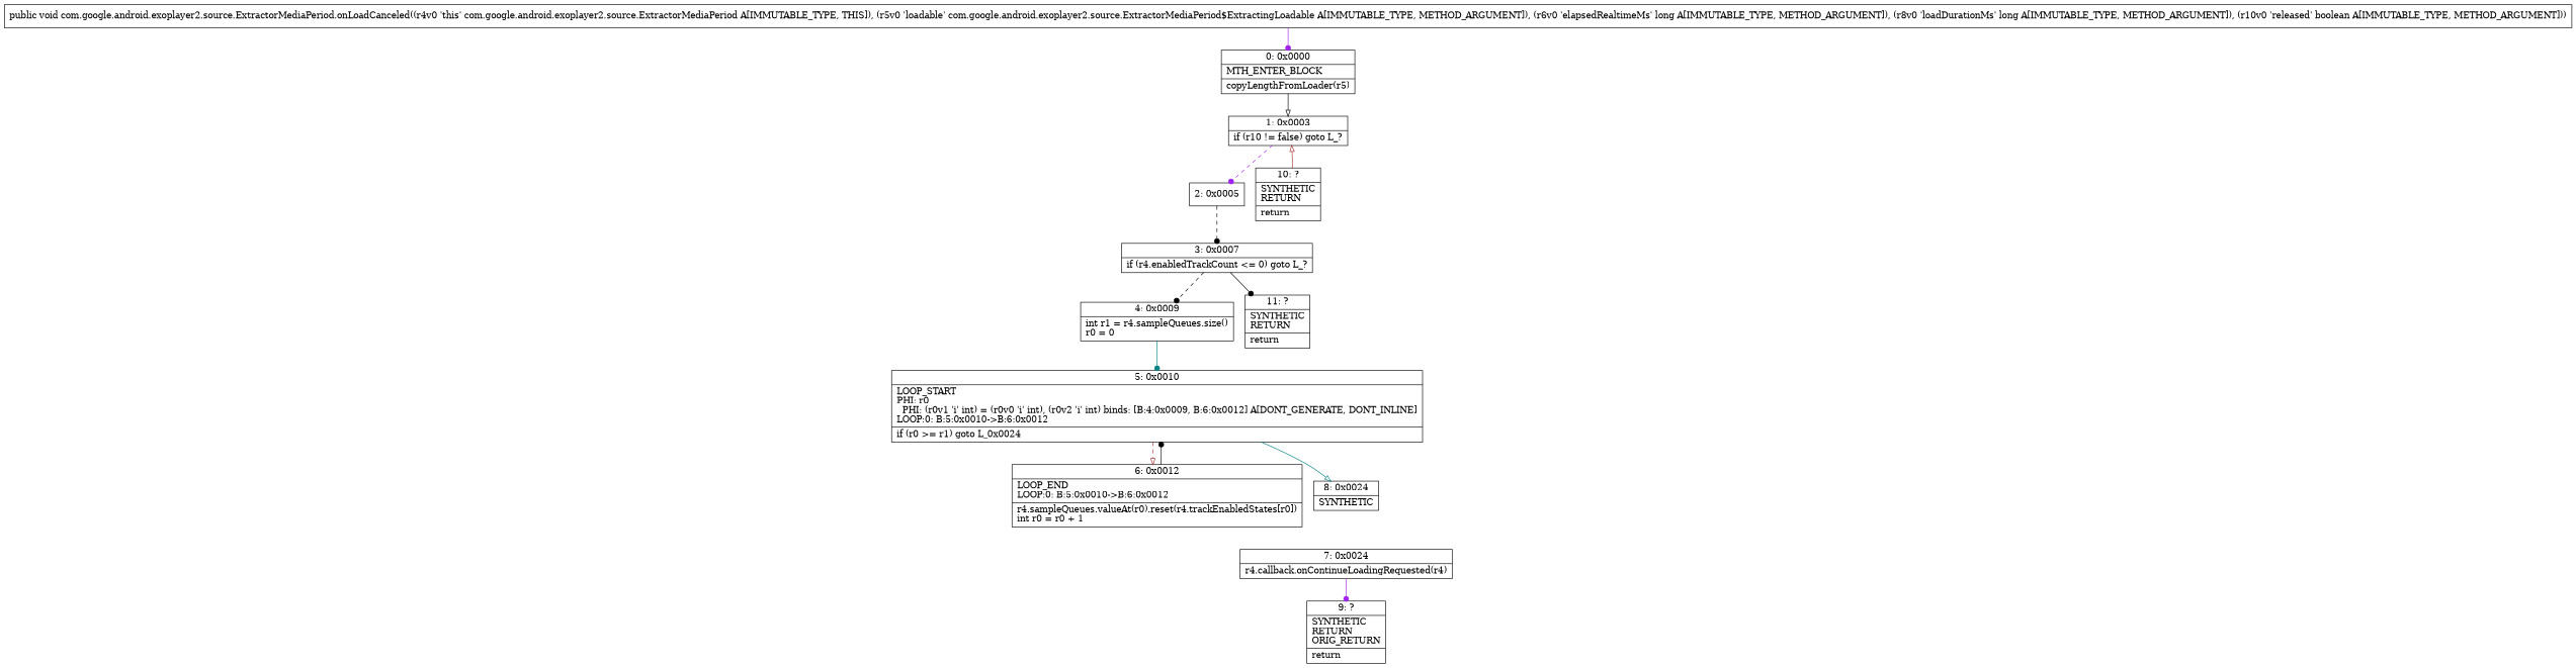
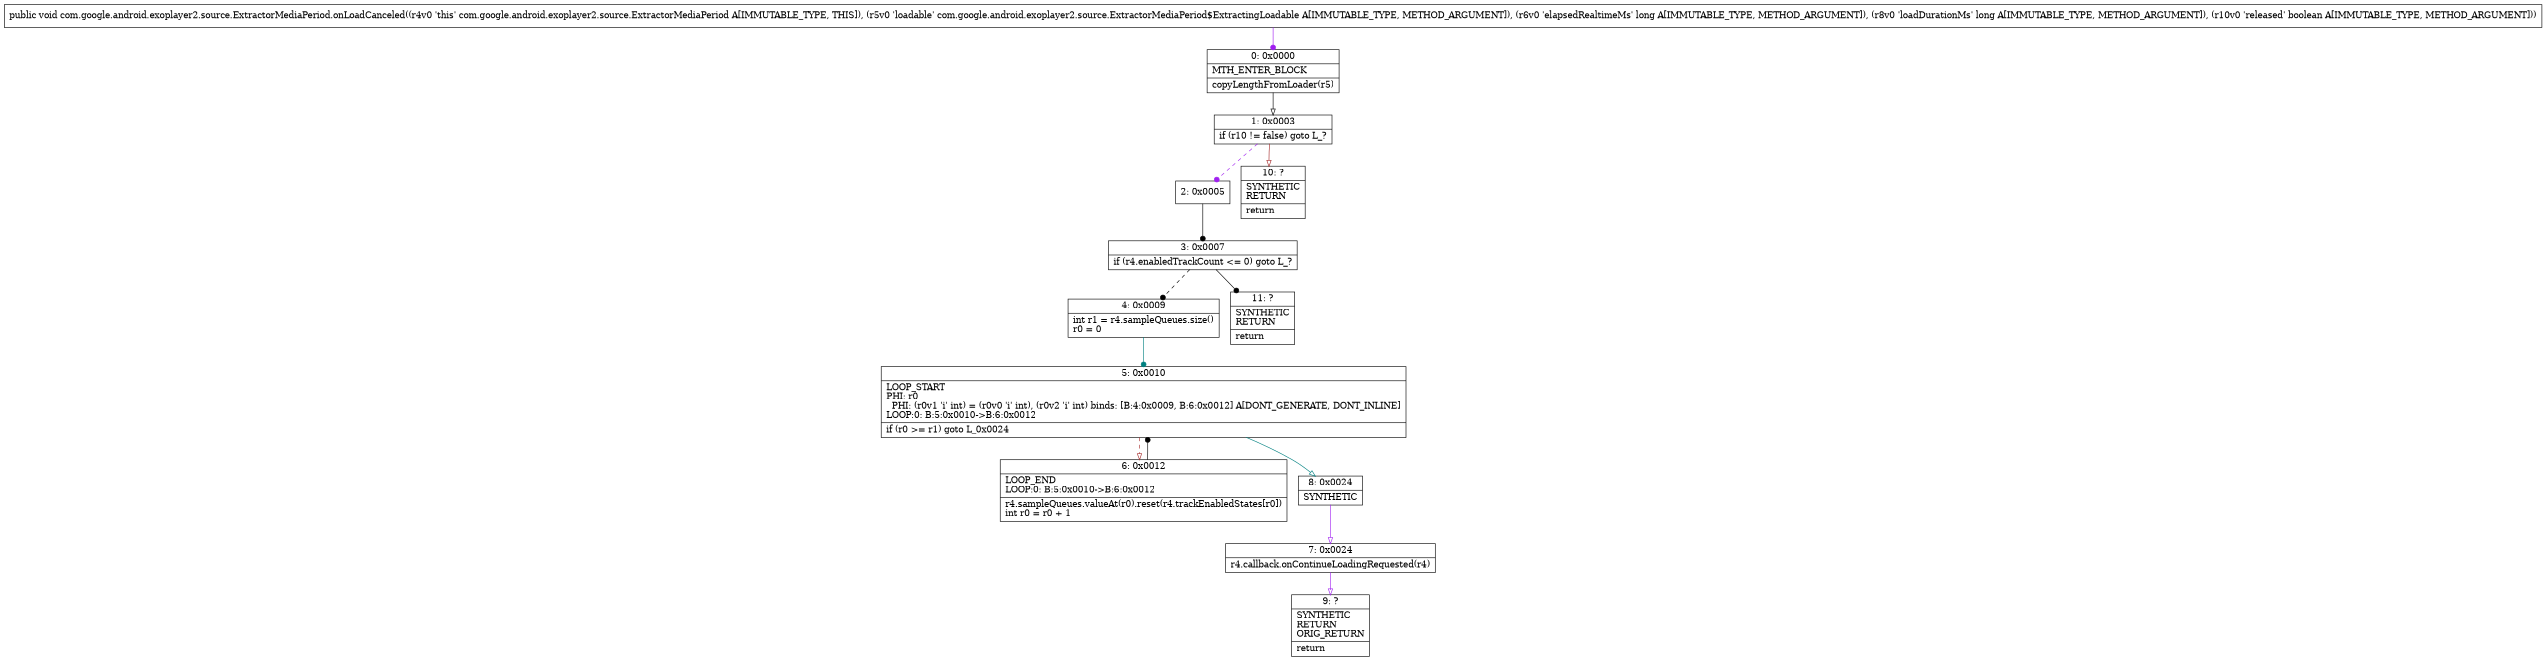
  digraph {
    node [shape=record]
    edge [arrowhead=dot color=black]
    n1 [label="{0\:\ 0x0000|MTH_ENTER_BLOCK\l|copyLengthFromLoader(r5)\l}"]
    n2 [label="{1\:\ 0x0003|if (r10 != false) goto L_?\l}"]
    n3 [label="{2\:\ 0x0005}"]
    n4 [label="{10\:\ ?|SYNTHETIC\lRETURN\l|return\l}"]
    n5 [label="{3\:\ 0x0007|if (r4.enabledTrackCount \<= 0) goto L_?\l}"]
    n6 [label="{4\:\ 0x0009|int r1 = r4.sampleQueues.size()\lr0 = 0\l}"]
    n7 [label="{11\:\ ?|SYNTHETIC\lRETURN\l|return\l}"]
    n8 [label="{5\:\ 0x0010|LOOP_START\lPHI: r0 \l  PHI: (r0v1 'i' int) = (r0v0 'i' int), (r0v2 'i' int) binds: [B:4:0x0009, B:6:0x0012] A[DONT_GENERATE, DONT_INLINE]\lLOOP:0: B:5:0x0010\-\>B:6:0x0012\l|if (r0 \>= r1) goto L_0x0024\l}"]
    n9 [label="{6\:\ 0x0012|LOOP_END\lLOOP:0: B:5:0x0010\-\>B:6:0x0012\l|r4.sampleQueues.valueAt(r0).reset(r4.trackEnabledStates[r0])\lint r0 = r0 + 1\l}"]
    n10 [label="{8\:\ 0x0024|SYNTHETIC\l}"]
    n11 [label="{7\:\ 0x0024|r4.callback.onContinueLoadingRequested(r4)\l}"]
    n12 [label="{9\:\ ?|SYNTHETIC\lRETURN\lORIG_RETURN\l|return\l}"]
    n13 [label="{public void com.google.android.exoplayer2.source.ExtractorMediaPeriod.onLoadCanceled((r4v0 'this' com.google.android.exoplayer2.source.ExtractorMediaPeriod A[IMMUTABLE_TYPE, THIS]), (r5v0 'loadable' com.google.android.exoplayer2.source.ExtractorMediaPeriod$ExtractingLoadable A[IMMUTABLE_TYPE, METHOD_ARGUMENT]), (r6v0 'elapsedRealtimeMs' long A[IMMUTABLE_TYPE, METHOD_ARGUMENT]), (r8v0 'loadDurationMs' long A[IMMUTABLE_TYPE, METHOD_ARGUMENT]), (r10v0 'released' boolean A[IMMUTABLE_TYPE, METHOD_ARGUMENT])) }"]
    n1 -> n2 [arrowhead=onormal]
    n2 -> n3 [color=purple style=dashed]
-   n4 -> n2 [arrowhead=onormal color=brown]
-   n3 -> n5 [style=dashed]
+   n2 -> n4 [arrowhead=onormal color=brown]
+   n3 -> n5
    n5 -> n6 [style=dashed]
    n5 -> n7
    n6 -> n8 [color=teal]
    n8 -> n9 [arrowhead=onormal color=brown style=dashed]
    n8 -> n10 [arrowhead=onormal color=teal]
    n9 -> n8
-   n11 -> n12 [color=purple]
+   n10 -> n11 [arrowhead=onormal color=purple]
+   n11 -> n12 [arrowhead=onormal color=purple]
    n13 -> n1 [color=purple]
  }
